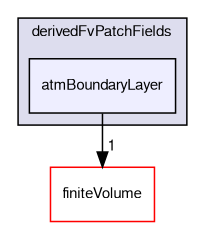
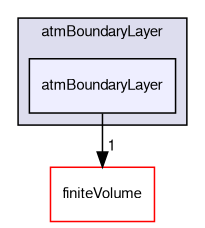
  digraph {
    compound=true
    node [fontname=FreeSans fontsize=10 shape=box]
    n1 [fillcolor="#eeeeff" label=atmBoundaryLayer pencolor=black style=filled]
    n2 [color=red label=finiteVolume]
    subgraph cluster_1 {
      bgcolor="#ddddee"
      fontname=FreeSans
      fontsize=10
-     label=derivedFvPatchFields
+     label=atmBoundaryLayer
      pencolor=black
      n1
    }
    n1 -> n2 [headlabel=1 labeldistance=1.5 labelfontname=FreeSans labelfontsize=10]
  }
